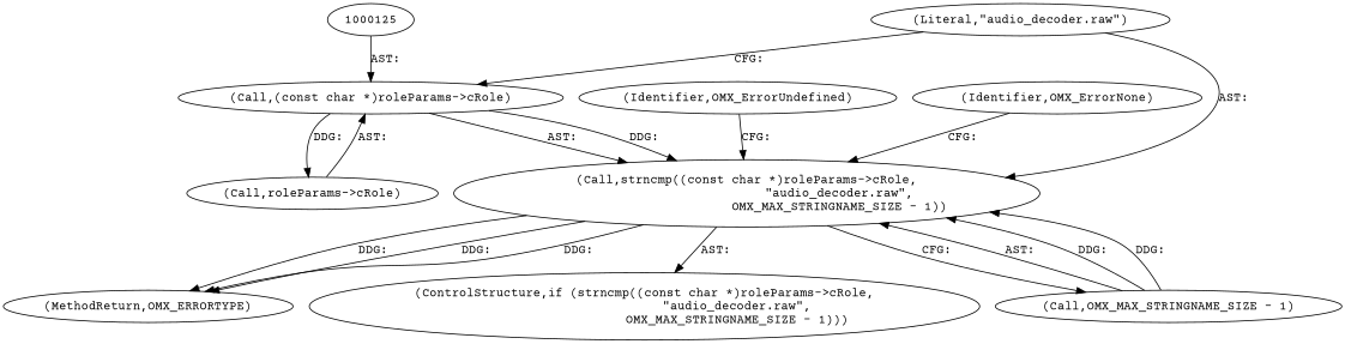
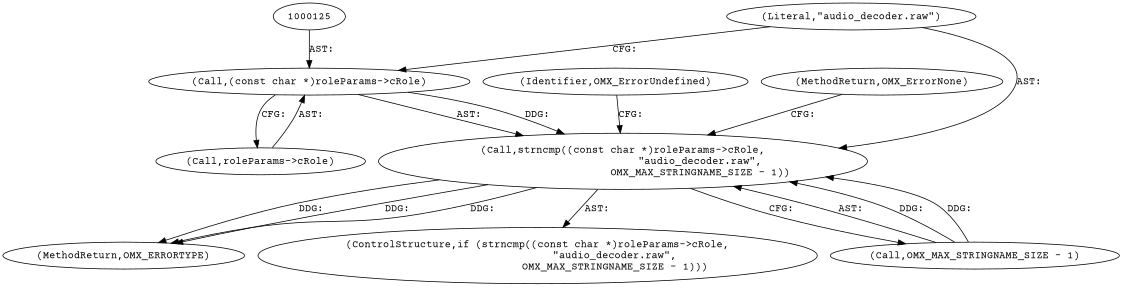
  digraph {
    fontname="Courier Prime"
    node [fontname="Courier Prime"]
    edge [fontname="Courier Prime"]
    n1 [label="(Call,(const char *)roleParams->cRole)"]
    n2 [label="(Call,strncmp((const char *)roleParams->cRole,\n                         \"audio_decoder.raw\",\n                         OMX_MAX_STRINGNAME_SIZE - 1))"]
    n3 [label="(Call,roleParams->cRole)"]
    n4 [label="(MethodReturn,OMX_ERRORTYPE)"]
    n5 [label="(ControlStructure,if (strncmp((const char *)roleParams->cRole,\n                         \"audio_decoder.raw\",\n                         OMX_MAX_STRINGNAME_SIZE - 1)))"]
    n6 [label="(Call,OMX_MAX_STRINGNAME_SIZE - 1)"]
    n7 [label="(Literal,\"audio_decoder.raw\")"]
    n8 [label="(Identifier,OMX_ErrorUndefined)"]
-   n9 [label="(Identifier,OMX_ErrorNone)"]
+   n9 [label="(MethodReturn,OMX_ErrorNone)"]
    1000125
    n1 -> n2 [label="AST: "]
    n1 -> n2 [label="DDG: "]
-   n1 -> n3 [label="DDG: "]
+   n1 -> n3 [label="CFG: "]
    n2 -> n4 [label="DDG: "]
    n2 -> n4 [label="DDG: "]
    n2 -> n4 [label="DDG: "]
    n2 -> n5 [label="AST: "]
    n2 -> n6 [label="CFG: "]
    n3 -> n1 [label="AST: "]
    n6 -> n2 [label="AST: "]
    n6 -> n2 [label="DDG: "]
    n6 -> n2 [label="DDG: "]
    n7 -> n1 [label="CFG: "]
    n7 -> n2 [label="AST: "]
    n8 -> n2 [label="CFG: "]
    n9 -> n2 [label="CFG: "]
    1000125 -> n1 [label="AST: "]
  }
